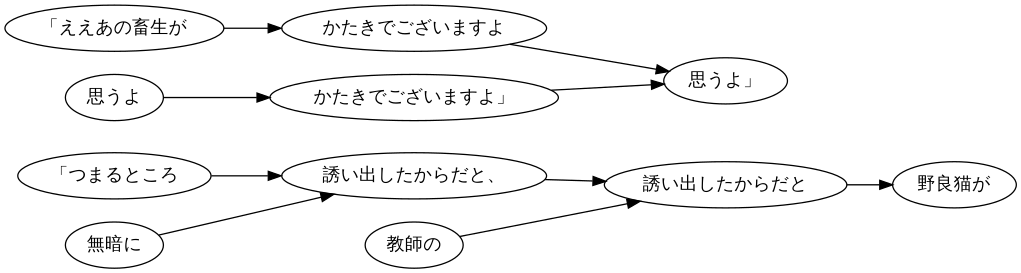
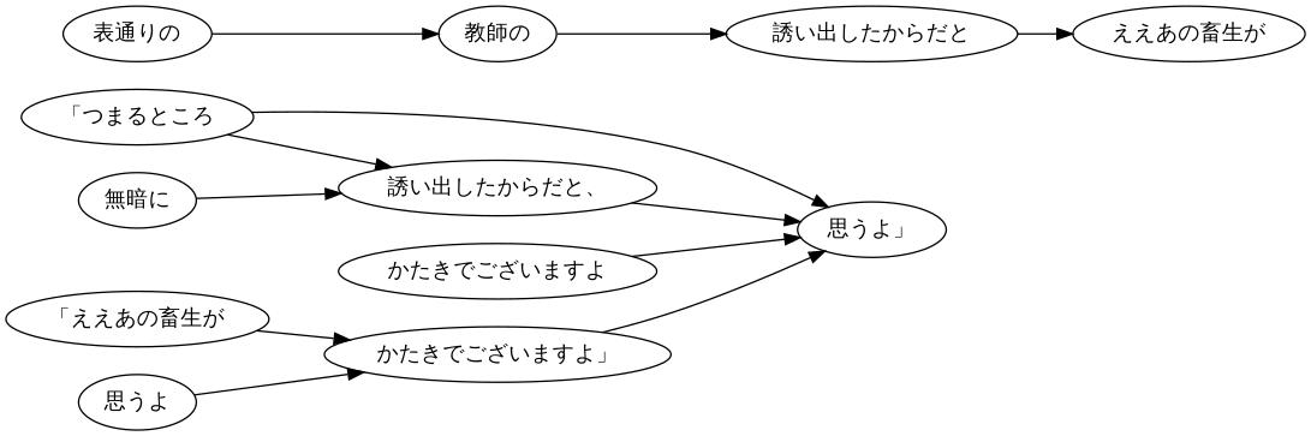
  digraph {
    fontname="Comic Neue"
    rankdir=LR
    node [fontname="Comic Neue"]
    edge [fontname="Comic Neue"]
    n1 [label="「つまるところ"]
    n2 [label="思うよ」"]
    n3 [label="誘い出したからだと、"]
+   n4 [label="表通りの"]
    n5 [label="教師の"]
    n6 [label="誘い出したからだと"]
-   n7 [label="野良猫が"]
+   n7 [label="ええあの畜生が"]
    n8 [label="無暗に"]
    n9 [label="かたきでございますよ"]
    n10 [label="かたきでございますよ」"]
    n11 [label="「ええあの畜生が"]
    n12 [label="思うよ"]
+   n1 -> n2
    n1 -> n3
-   n3 -> n6
+   n3 -> n2
+   n4 -> n5
    n5 -> n6
    n6 -> n7
    n8 -> n3
    n9 -> n2
    n10 -> n2
-   n11 -> n9
+   n11 -> n10
    n12 -> n10
  }
